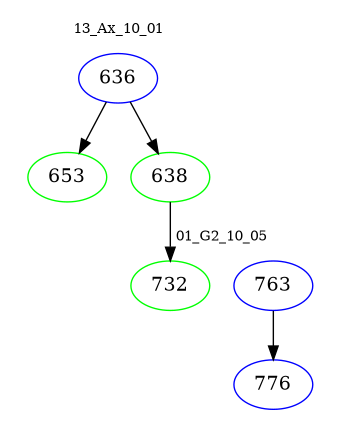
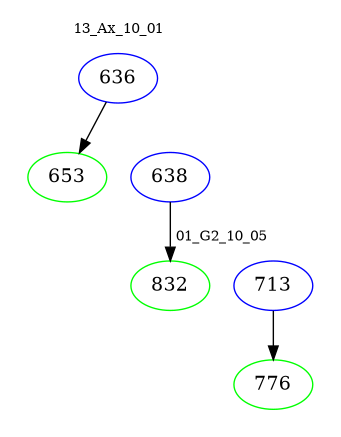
  digraph {
    node [color=green]
    edge [color=black]
    n1 [color=blue label=636]
    n2 [label=653]
-   n3 [label=638]
-   n4 [color=blue label=763]
-   n5 [label=732]
-   n6 [color=blue label=776]
+   n3 [color=blue label=638]
+   n4 [color=blue label=713]
+   n5 [label=832]
+   n6 [label=776]
    subgraph cluster_1 {
      color=white
      fontsize=10
      label="13_Ax_10_01"
      n1
      n2
      n3
    }
    subgraph cluster_2 {
      color=white
      fontsize=10
      label="01_G2_10_05"
      n4
      n5
      n6
    }
    n1 -> n2
-   n1 -> n3
    n3 -> n5
    n4 -> n6
  }
